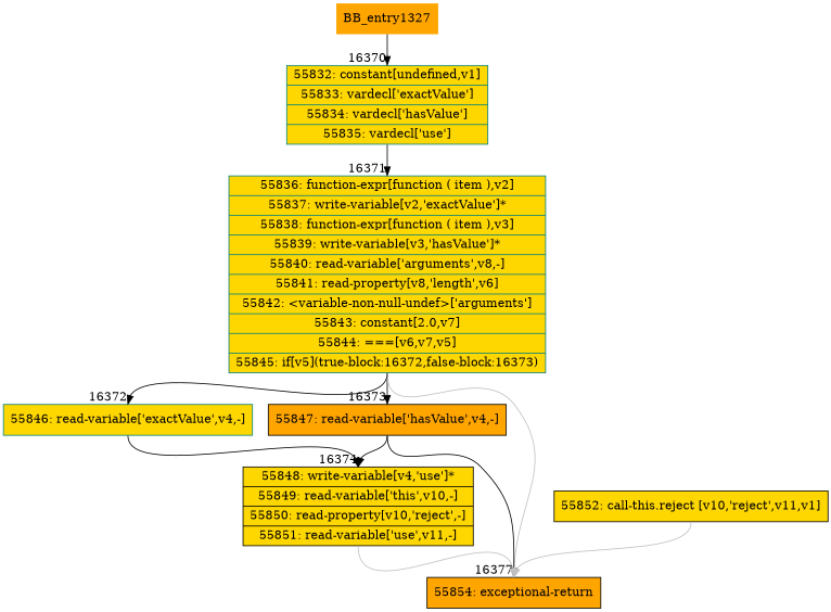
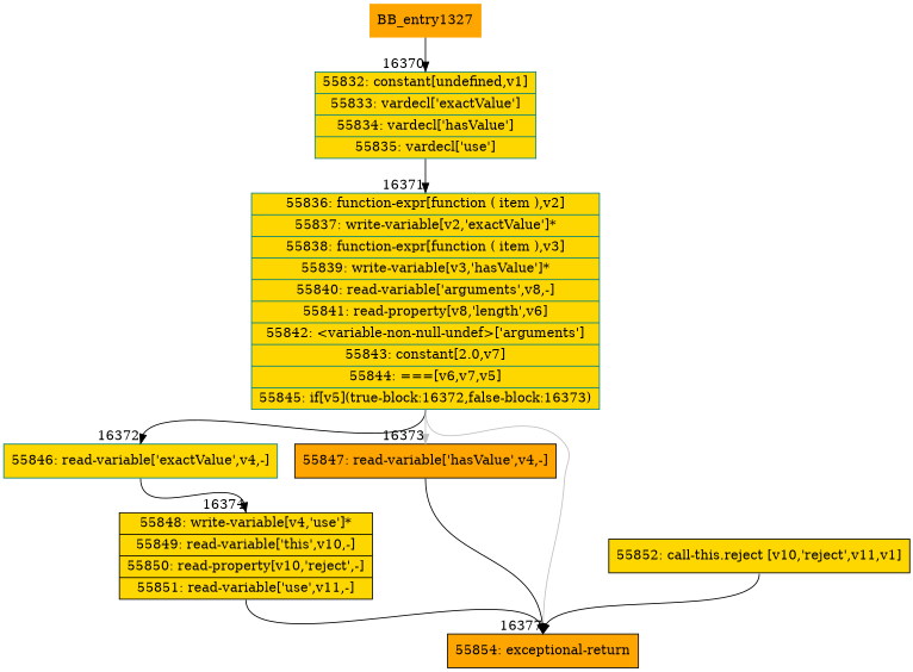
  digraph {
    rankdir=TD
    node [color=black fillcolor=gold shape=record style=filled]
    edge [headport=n tailport=s]
    n1 [fillcolor=orange label=BB_entry1327 shape=none]
    n2 [color=teal label="{55832: constant[undefined,v1]|55833: vardecl['exactValue']|55834: vardecl['hasValue']|55835: vardecl['use']}"]
    n3 [color=teal label="{55836: function-expr[function ( item ),v2]|55837: write-variable[v2,'exactValue']*|55838: function-expr[function ( item ),v3]|55839: write-variable[v3,'hasValue']*|55840: read-variable['arguments',v8,-]|55841: read-property[v8,'length',v6]|55842: \<variable-non-null-undef\>['arguments']|55843: constant[2.0,v7]|55844: ===[v6,v7,v5]|55845: if[v5](true-block:16372,false-block:16373)}"]
    n4 [color=teal label="{55846: read-variable['exactValue',v4,-]}"]
    n5 [fillcolor=orange label="{55847: read-variable['hasValue',v4,-]}"]
    n6 [fillcolor=orange label="{55854: exceptional-return}"]
    n7 [label="{55848: write-variable[v4,'use']*|55849: read-variable['this',v10,-]|55850: read-property[v10,'reject',-]|55851: read-variable['use',v11,-]}"]
    n8 [label="{55852: call-this.reject [v10,'reject',v11,v1]}"]
    n1 -> n2 [headlabel="    16370"]
    n2 -> n3 [headlabel="      16371"]
    n3 -> n4 [headlabel="      16372"]
-   n3 -> n5 [headlabel="      16373"]
+   n3 -> n5 [headlabel="      16373" color=gray]
    n3 -> n6 [color=gray headlabel="      16377"]
    n4 -> n7 [headlabel="      16374"]
    n5 -> n6 [color=black]
-   n5 -> n7
-   n7 -> n6 [color=gray]
-   n8 -> n6 [color=gray]
+   n7 -> n6 [color=black]
+   n8 -> n6 [color=black]
  }
